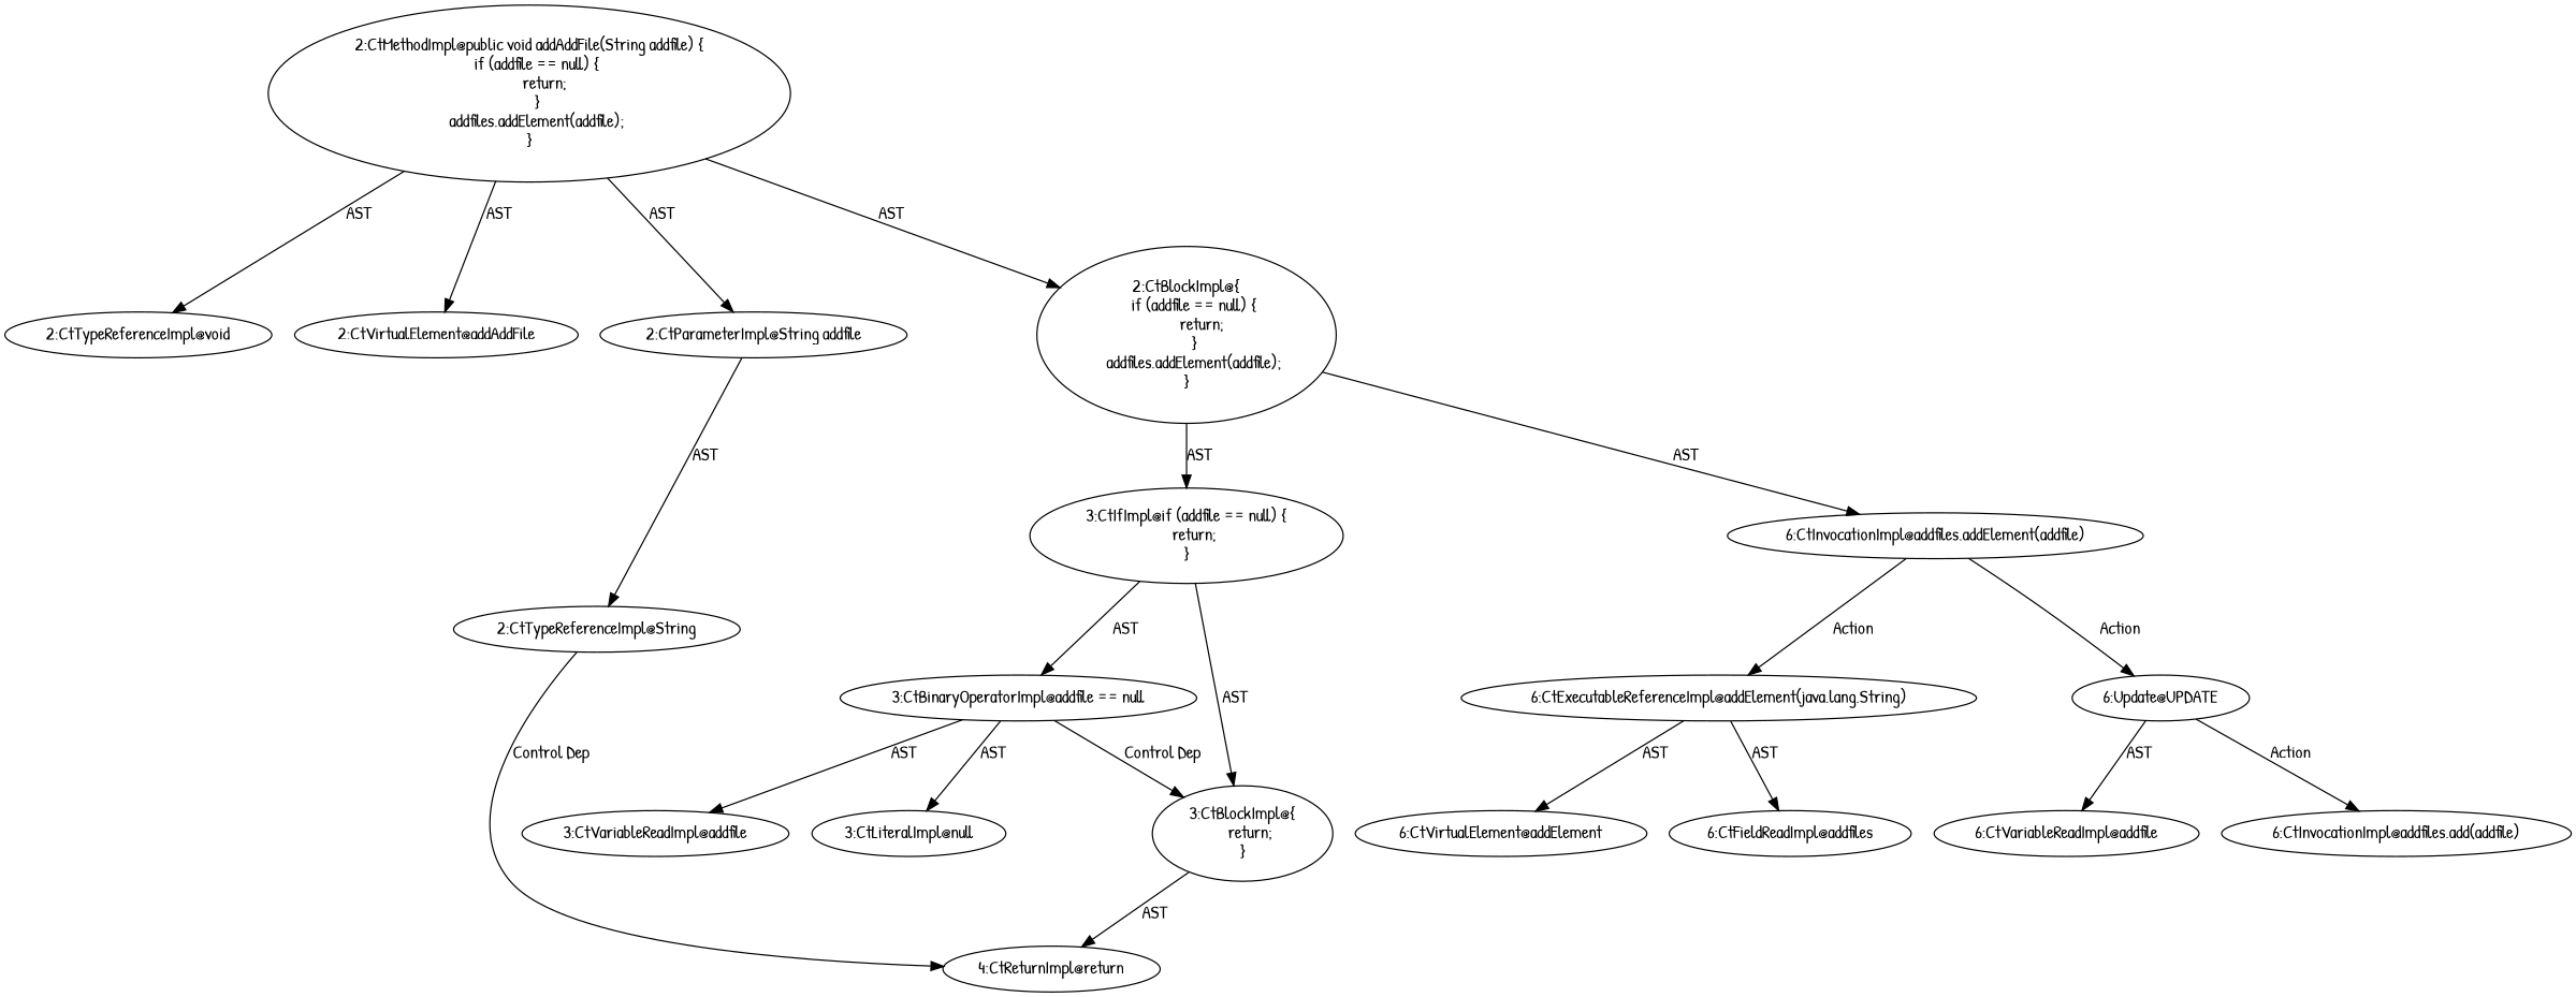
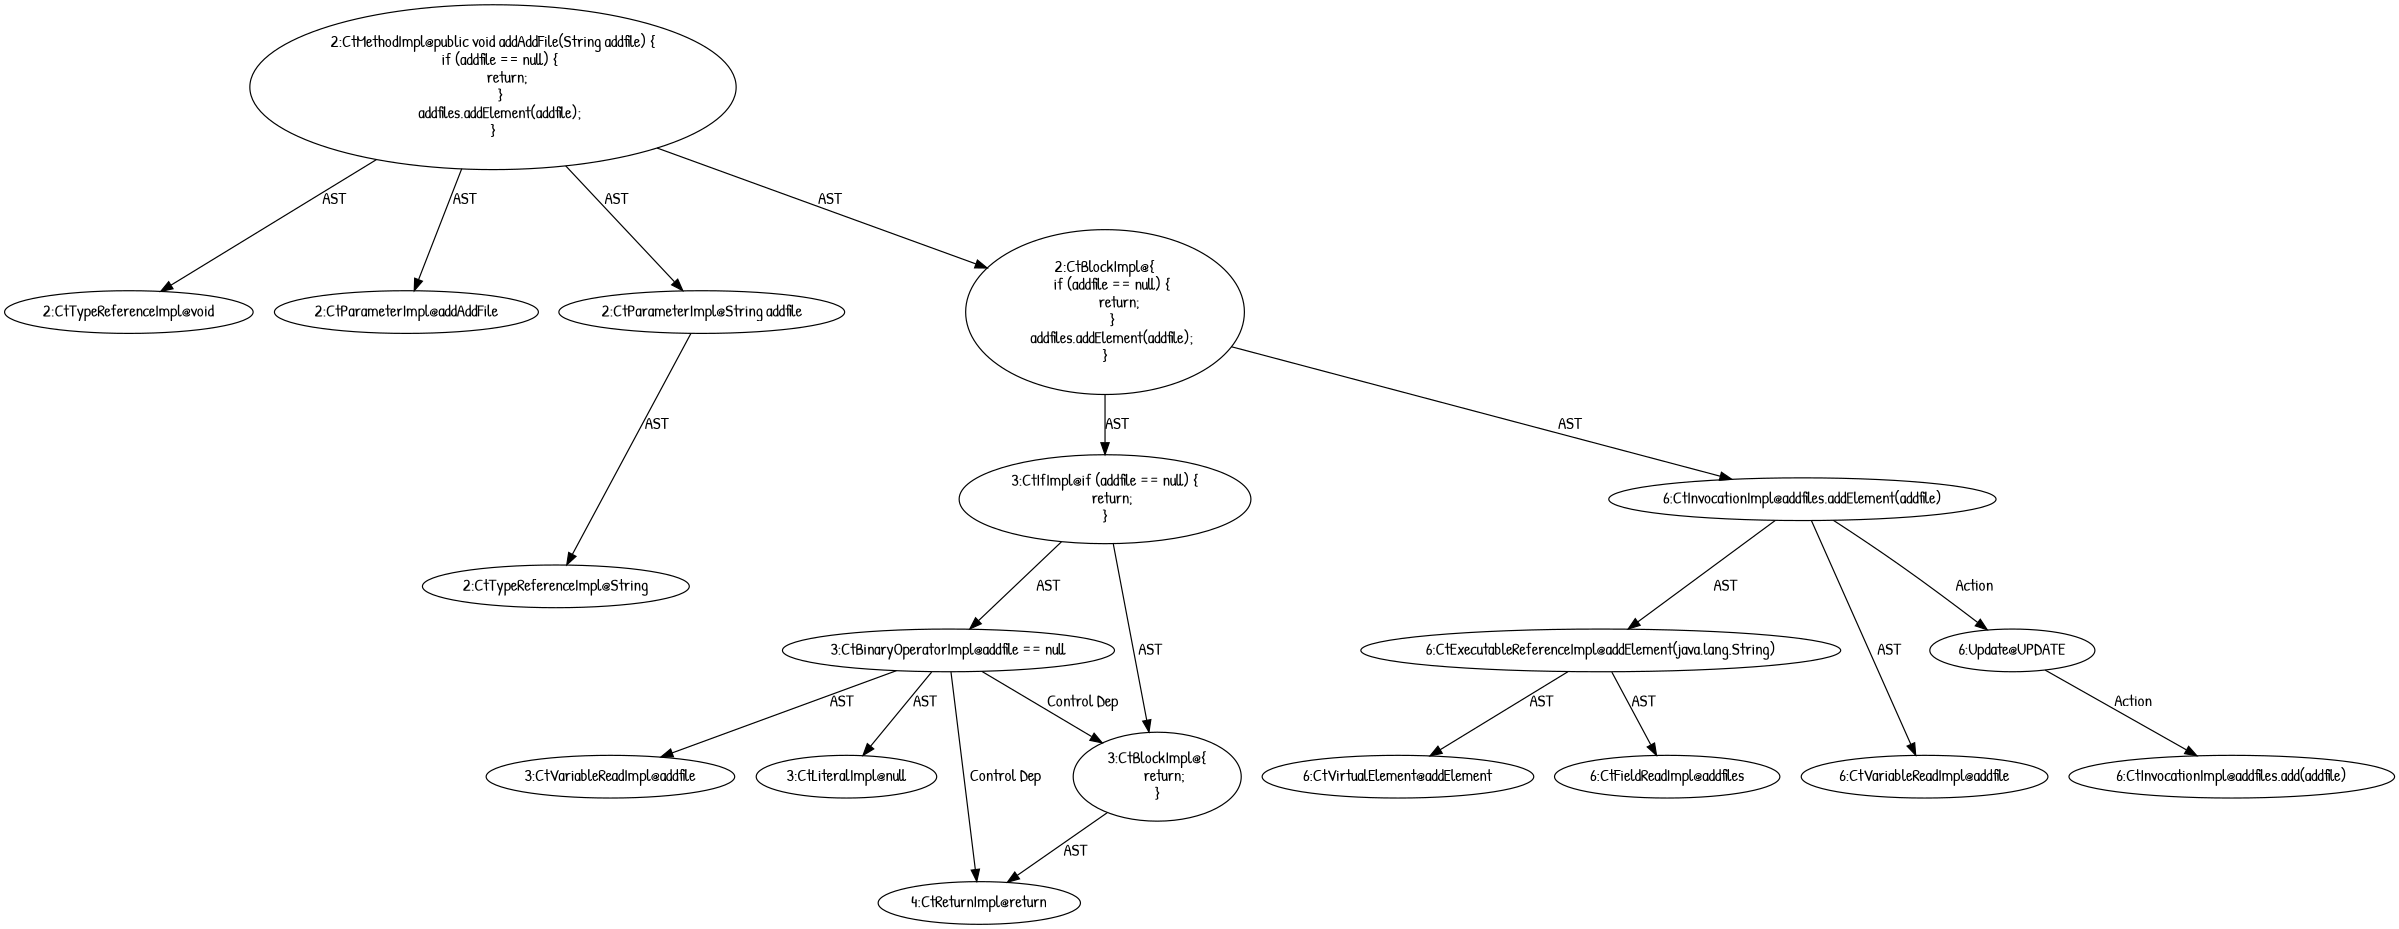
  digraph {
    fontname="Patrick Hand"
    node [fontname="Patrick Hand" shape=ellipse]
    edge [fontname="Patrick Hand"]
    n1 [label="2:CtTypeReferenceImpl@void"]
-   n2 [label="2:CtVirtualElement@addAddFile"]
+   n2 [label="2:CtParameterImpl@addAddFile"]
    n3 [label="2:CtParameterImpl@String addfile"]
    n4 [label="2:CtTypeReferenceImpl@String"]
    n5 [label="3:CtVariableReadImpl@addfile"]
    n6 [label="3:CtLiteralImpl@null"]
    n7 [label="3:CtBinaryOperatorImpl@addfile == null"]
    n8 [label="4:CtReturnImpl@return"]
    n9 [label="3:CtBlockImpl@\{\n    return;\n\}"]
    n10 [label="3:CtIfImpl@if (addfile == null) \{\n    return;\n\}"]
    n11 [label="6:CtExecutableReferenceImpl@addElement(java.lang.String)"]
    n12 [label="6:CtVirtualElement@addElement"]
    n13 [label="6:CtFieldReadImpl@addfiles"]
    n14 [label="6:CtVariableReadImpl@addfile"]
    n15 [label="6:CtInvocationImpl@addfiles.addElement(addfile)"]
    n16 [label="6:Update@UPDATE"]
    n17 [label="6:CtInvocationImpl@addfiles.add(addfile)"]
    n18 [label="2:CtBlockImpl@\{\n    if (addfile == null) \{\n        return;\n    \}\n    addfiles.addElement(addfile);\n\}"]
    n19 [label="2:CtMethodImpl@public void addAddFile(String addfile) \{\n    if (addfile == null) \{\n        return;\n    \}\n    addfiles.addElement(addfile);\n\}"]
    n3 -> n4 [label=AST]
    n7 -> n5 [label=AST]
    n7 -> n6 [label=AST]
-   n4 -> n8 [label="Control Dep"]
+   n7 -> n8 [label="Control Dep"]
    n7 -> n9 [label="Control Dep"]
    n9 -> n8 [label=AST]
    n10 -> n7 [label=AST]
    n10 -> n9 [label=AST]
    n11 -> n12 [label=AST]
    n11 -> n13 [label=AST]
-   n15 -> n11 [label=Action]
-   n16 -> n14 [label=AST]
+   n15 -> n11 [label=AST]
+   n15 -> n14 [label=AST]
    n15 -> n16 [label=Action]
    n16 -> n17 [label=Action]
    n18 -> n10 [label=AST]
    n18 -> n15 [label=AST]
    n19 -> n1 [label=AST]
    n19 -> n2 [label=AST]
    n19 -> n3 [label=AST]
    n19 -> n18 [label=AST]
  }
